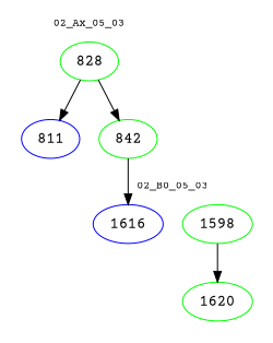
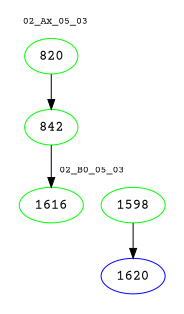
  digraph {
    fontname="Courier Prime"
    node [color=green fontname="Courier Prime"]
    edge [color=black fontname="Courier Prime"]
-   n1 [label=828]
-   n2 [color=blue label=811]
+   n1 [label=820]
    n3 [label=842]
    n4 [label=1598]
-   n5 [color=blue label=1616]
-   n6 [label=1620]
+   n5 [label=1616]
+   n6 [color=blue label=1620]
    subgraph cluster_1 {
      color=white
      fontsize=10
      label="02_Ax_05_03"
      n1
-     n2
      n3
    }
    subgraph cluster_2 {
      color=white
      fontsize=10
      label="02_B0_05_03"
      n4
      n5
      n6
    }
-   n1 -> n2
    n1 -> n3
    n3 -> n5
    n4 -> n6
  }
